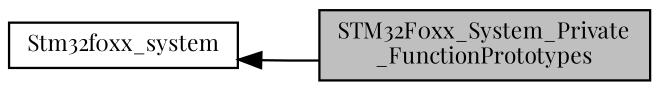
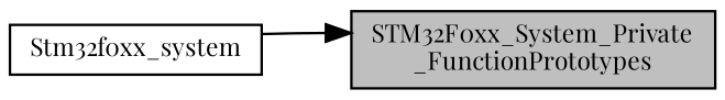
  digraph {
    rankdir=LR
    fontname="Playfair Display"
    node [color=black fontname="Playfair Display" fontsize=10 shape=record style=filled]
    n1 [fillcolor=white height=0.2 label=Stm32f0xx_system width=0.4]
    n2 [fillcolor=grey75 fontcolor=black height=0.2 label="STM32F0xx_System_Private\l_FunctionPrototypes" width=0.4]
-   n1 -> n2 [dir=back fontname="Playfair Display" fontsize=10 labelfontname=Helvetica labelfontsize=10 shape=plaintext style=solid]
+   n2 -> n1 [dir=back fontname="Playfair Display" fontsize=10 labelfontname=Helvetica labelfontsize=10 shape=plaintext style=solid]
  }
